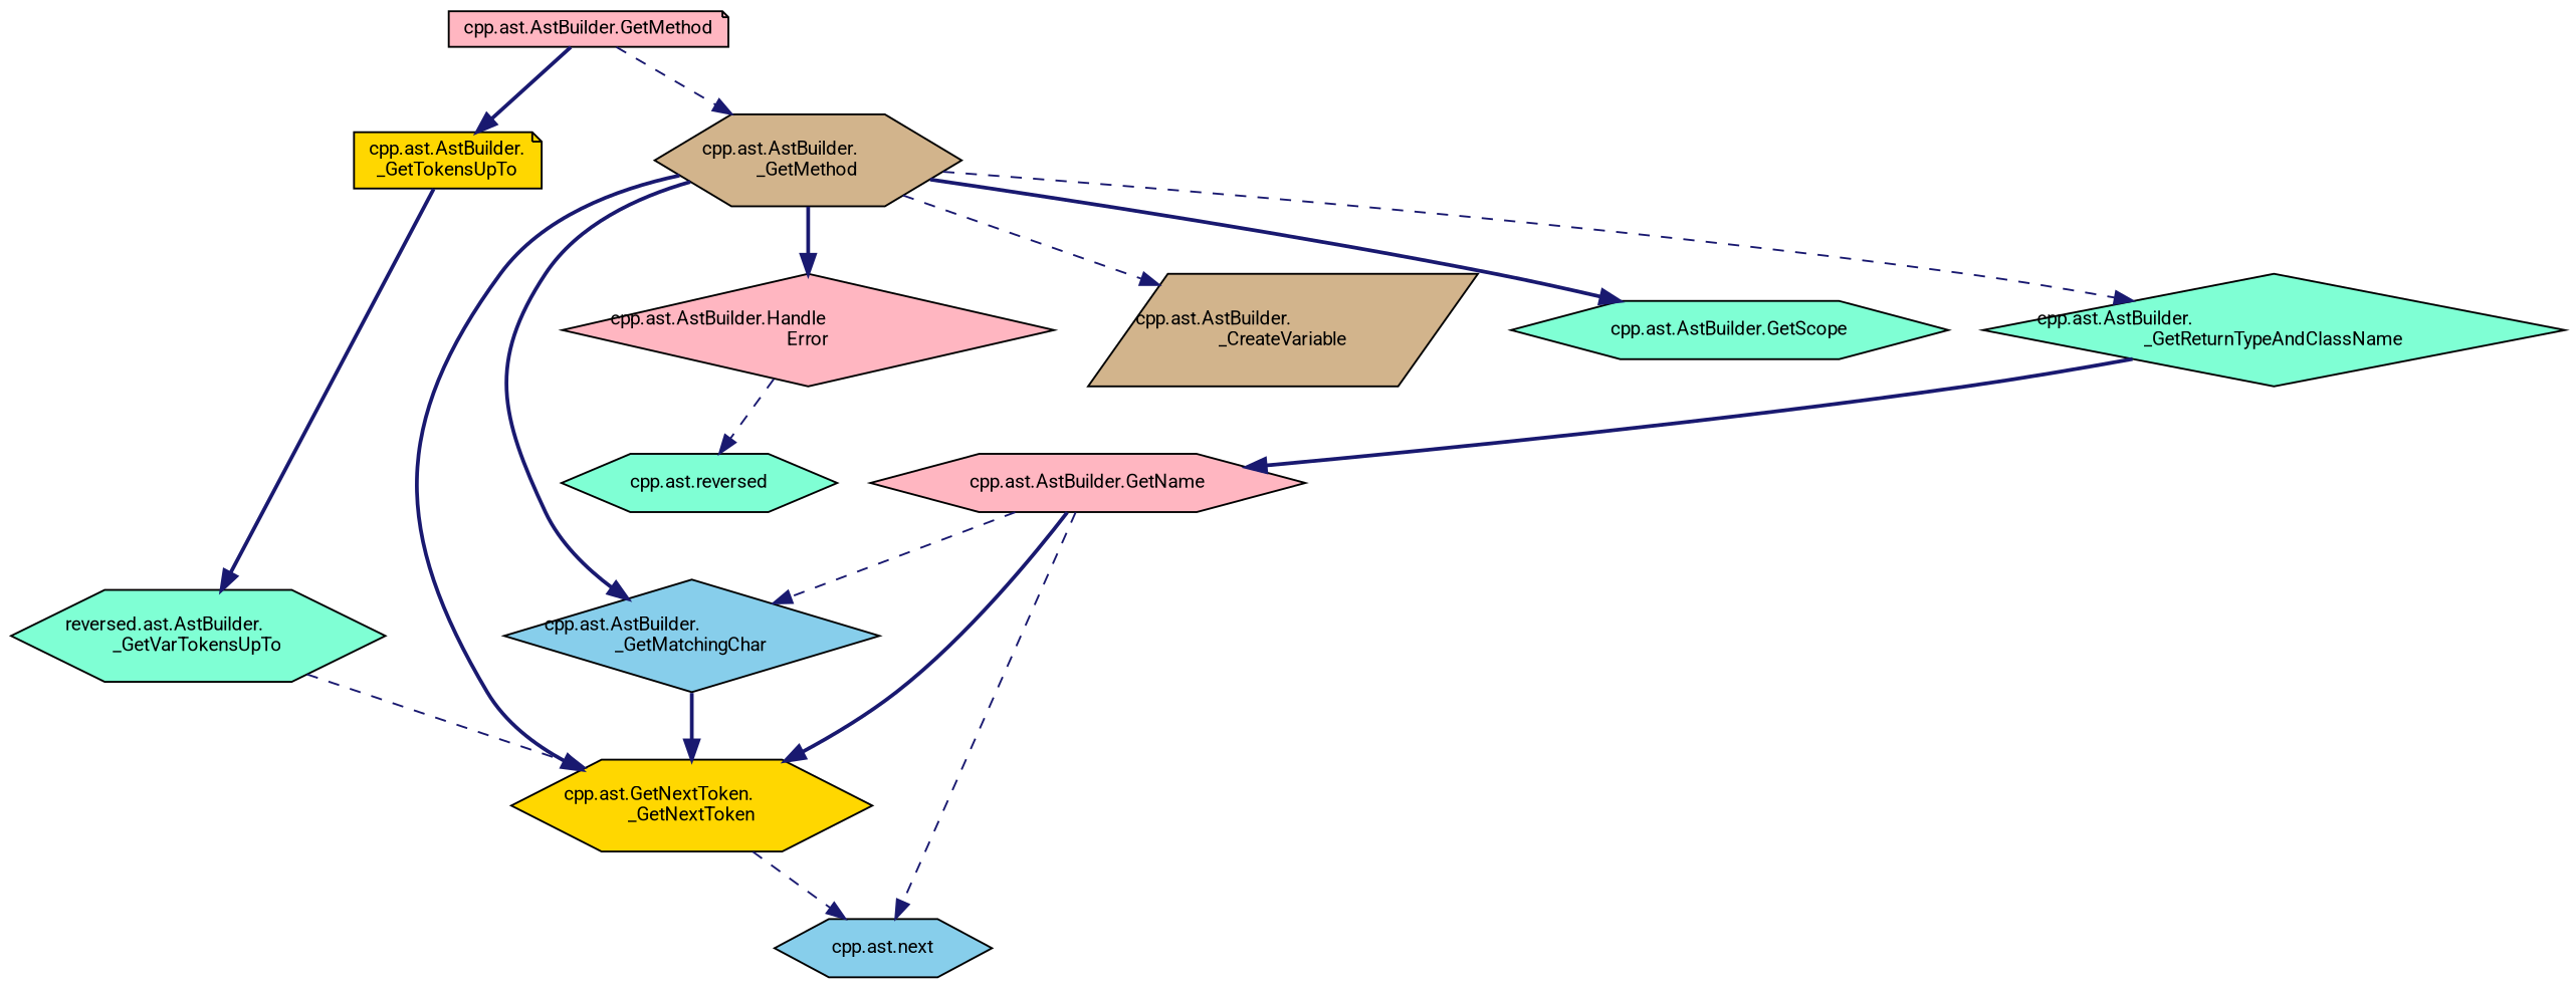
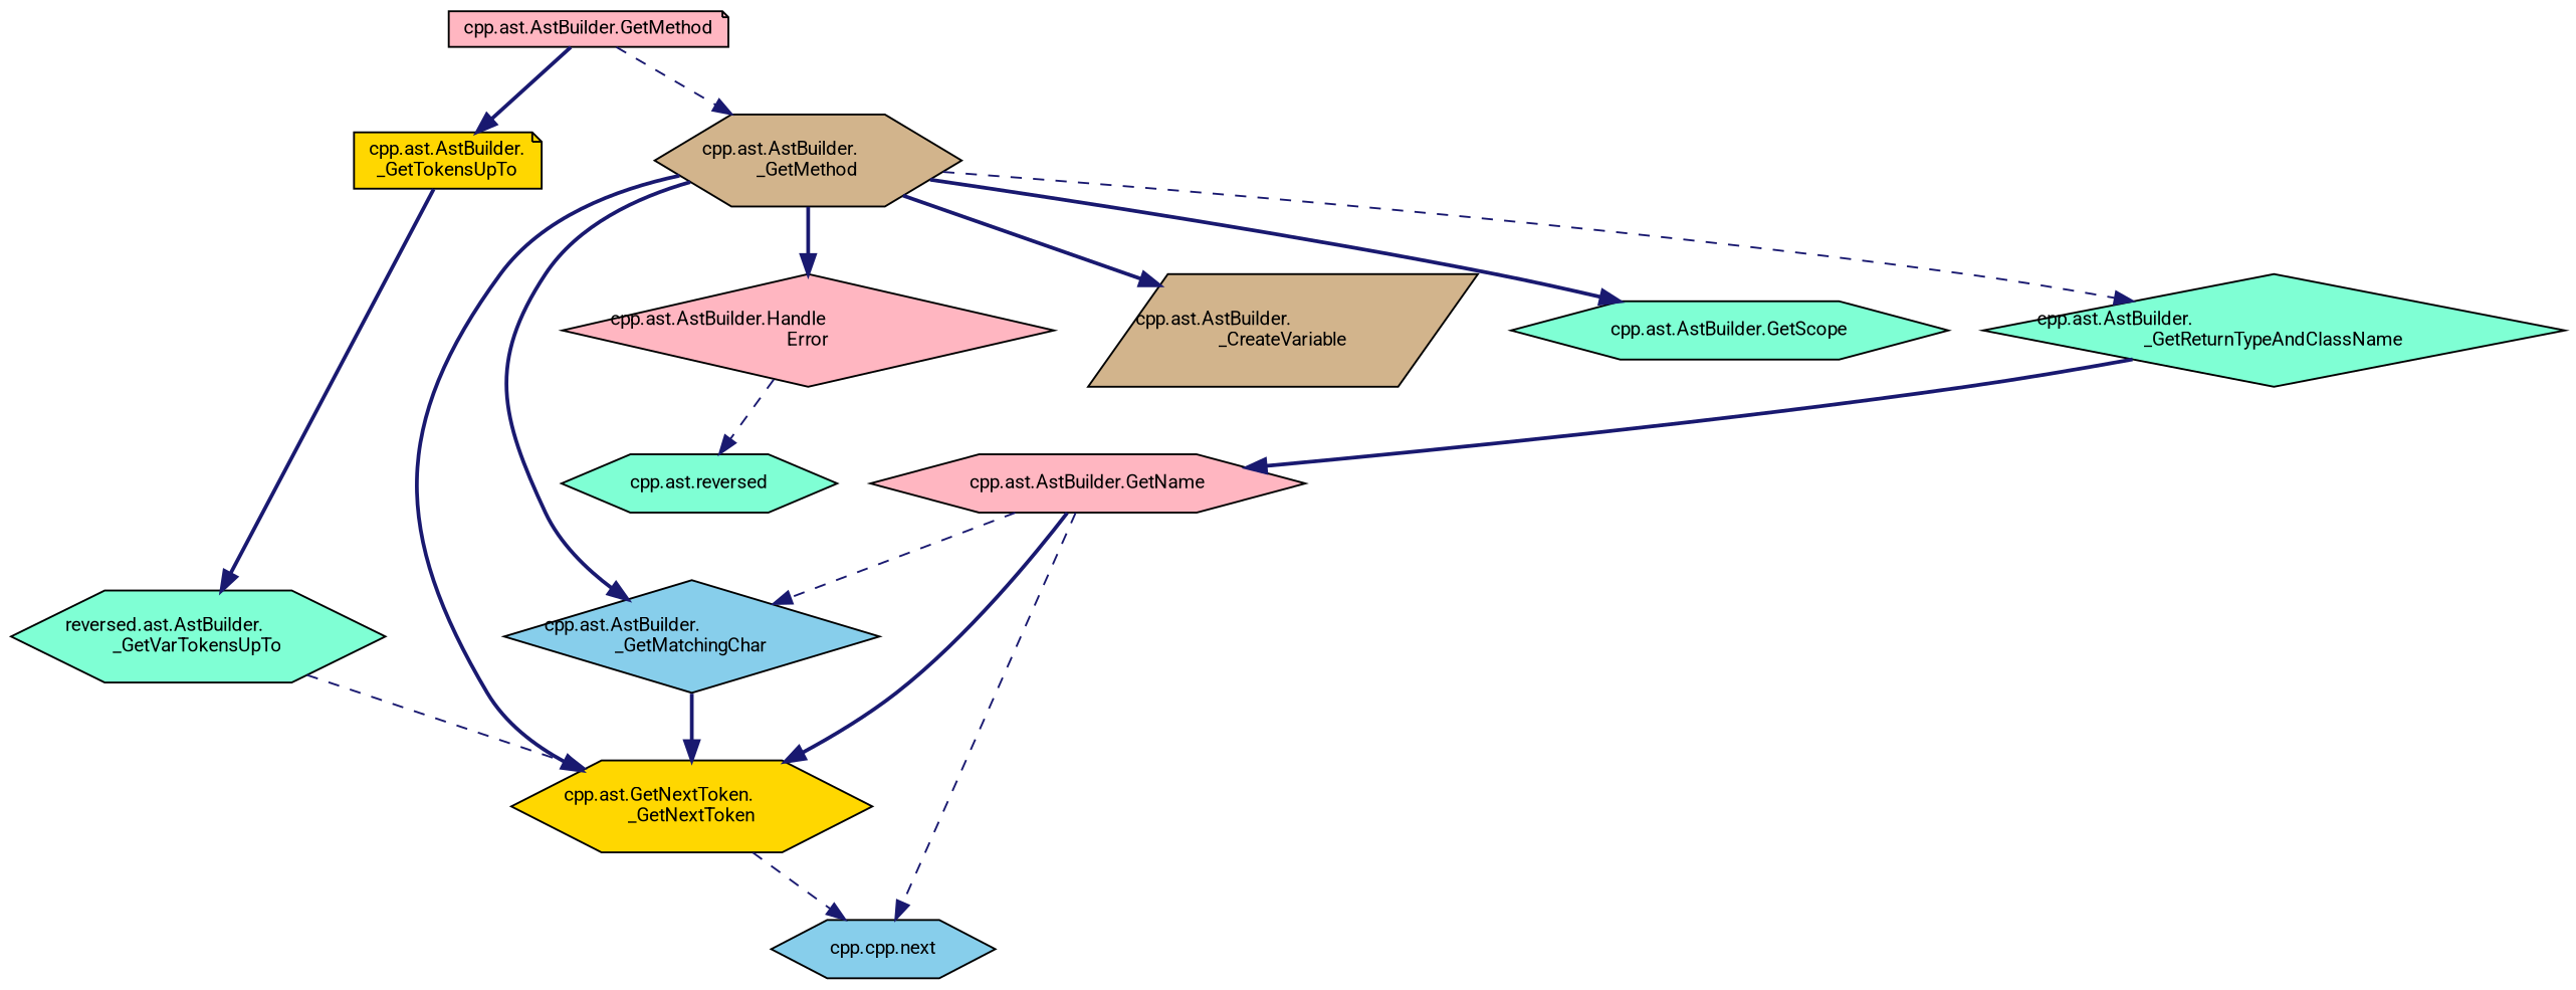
  digraph {
    fontname=Roboto
    rankdir=TB
    node [color=black fillcolor=aquamarine fontname=Roboto fontsize=10 shape=hexagon style=filled]
    edge [color=midnightblue fontname=Roboto fontsize=10 labelfontname=Helvetica labelfontsize=10 style=bold]
    n1 [fillcolor=lightpink fontcolor=black height=0.2 label="cpp.ast.AstBuilder.GetMethod" shape=note width=0.4]
    n2 [fillcolor=gold height=0.2 label="cpp.ast.AstBuilder.\l_GetTokensUpTo" shape=note width=0.4]
    n3 [fillcolor=tan height=0.2 label="cpp.ast.AstBuilder.\l_GetMethod" width=0.4]
    n4 [height=0.2 label="reversed.ast.AstBuilder.\l_GetVarTokensUpTo" width=0.4]
    n5 [fillcolor=gold height=0.2 label="cpp.ast.GetNextToken.\l_GetNextToken" width=0.4]
    n6 [fillcolor=skyblue height=0.2 label="cpp.ast.AstBuilder.\l_GetMatchingChar" shape=diamond width=0.4]
    n7 [fillcolor=lightpink height=0.2 label="cpp.ast.AstBuilder.Handle\lError" shape=diamond width=0.4]
    n8 [fillcolor=tan height=0.2 label="cpp.ast.AstBuilder.\l_CreateVariable" shape=parallelogram width=0.4]
    n9 [height=0.2 label="cpp.ast.AstBuilder.GetScope" width=0.4]
    n10 [height=0.2 label="cpp.ast.AstBuilder.\l_GetReturnTypeAndClassName" shape=diamond width=0.4]
-   n11 [fillcolor=skyblue height=0.2 label="cpp.ast.next" width=0.4]
+   n11 [fillcolor=skyblue height=0.2 label="cpp.cpp.next" width=0.4]
    n12 [height=0.2 label="cpp.ast.reversed" width=0.4]
    n13 [fillcolor=lightpink height=0.2 label="cpp.ast.AstBuilder.GetName" width=0.4]
    n1 -> n2
    n1 -> n3 [style=dashed]
    n2 -> n4
    n3 -> n5
    n3 -> n6
    n3 -> n7
-   n3 -> n8 [style=dashed]
+   n3 -> n8
    n3 -> n9
    n3 -> n10 [style=dashed]
    n4 -> n5 [style=dashed]
    n5 -> n11 [style=dashed]
    n6 -> n5
    n7 -> n12 [style=dashed]
    n10 -> n13
    n13 -> n5
    n13 -> n6 [style=dashed]
    n13 -> n11 [style=dashed]
  }
